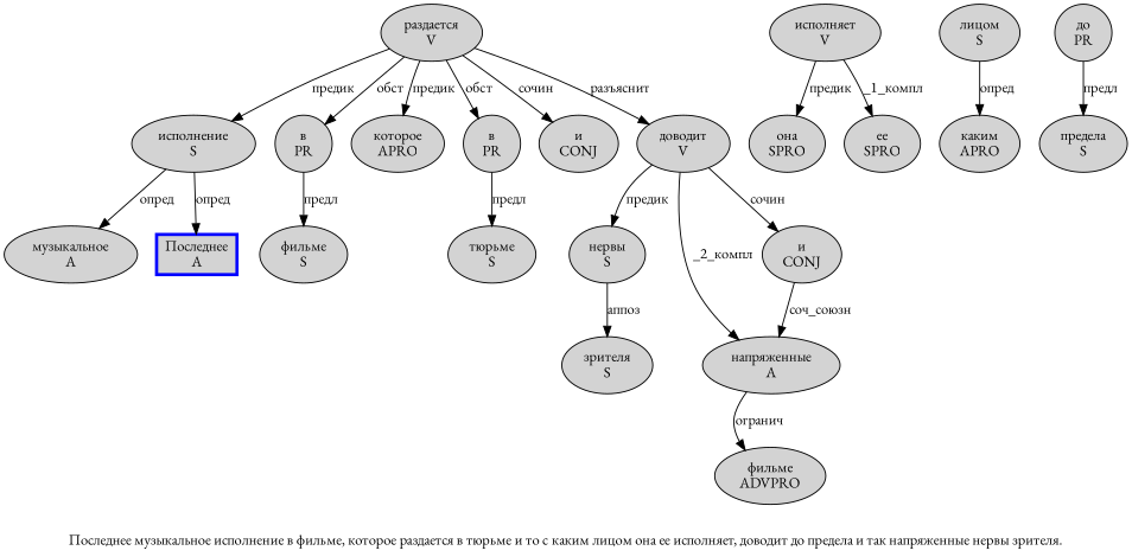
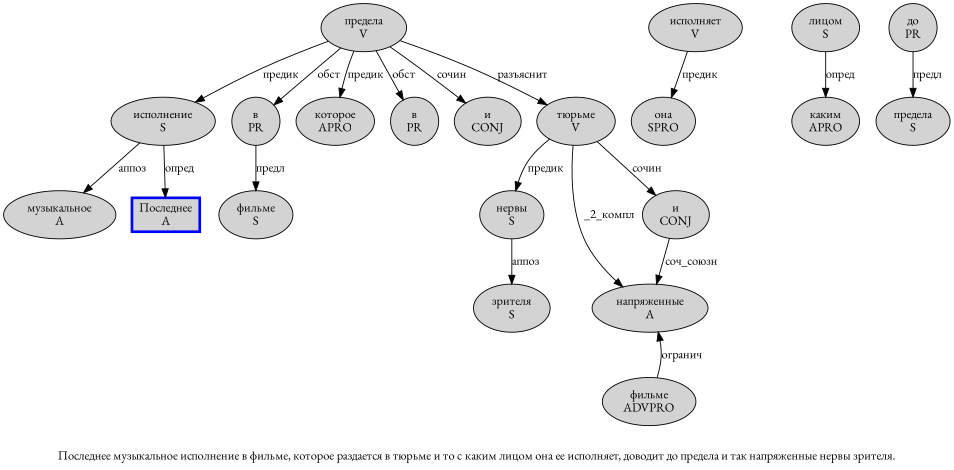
  digraph {
    fontname="EB Garamond"
    label="Последнее музыкальное исполнение в фильме, которое раздается в тюрьме и то с каким лицом она ее исполняет, доводит до предела и так напряженные нервы зрителя."
    node [fillcolor=lightgray fontname="EB Garamond" penwidth=1 shape=ellipse style=filled]
    edge [fontname="EB Garamond"]
    n1 [color=blue label="Последнее\nA" penwidth=3 shape=box]
    n2 [label="музыкальное\nA"]
    n3 [label="исполнение\nS"]
    n4 [label="в\nPR"]
    n5 [label="фильме\nS"]
    n6 [label="которое\nAPRO"]
-   n7 [label="раздается\nV"]
+   n7 [label="предела\nV"]
    n8 [label="в\nPR"]
    n9 [label="и\nCONJ"]
-   n10 [label="доводит\nV"]
-   n11 [label="тюрьме\nS"]
+   n10 [label="тюрьме\nV"]
    n12 [label="и\nCONJ"]
    n13 [label="нервы\nS"]
    n14 [label="напряженные\nA"]
    n15 [label="исполняет\nV"]
    n16 [label="она\nSPRO"]
-   n17 [label="ее\nSPRO"]
    n18 [label="лицом\nS"]
    n19 [label="каким\nAPRO"]
    n20 [label="до\nPR"]
    n21 [label="предела\nS"]
    n22 [label="зрителя\nS"]
    n23 [label="фильме\nADVPRO"]
    n3 -> n1 [label="опред"]
-   n3 -> n2 [label="опред"]
+   n3 -> n2 [label="аппоз"]
    n4 -> n5 [label="предл"]
    n7 -> n3 [label="предик"]
    n7 -> n4 [label="обст"]
    n7 -> n6 [label="предик"]
    n7 -> n8 [label="обст"]
    n7 -> n9 [label="сочин"]
    n7 -> n10 [label="разъяснит"]
-   n8 -> n11 [label="предл"]
    n10 -> n12 [label="сочин"]
    n10 -> n13 [label="предик"]
    n10 -> n14 [label="_2_компл"]
    n12 -> n14 [label="соч_союзн"]
    n13 -> n22 [label="аппоз"]
-   n14 -> n23 [label="огранич"]
+   n23 -> n14 [label="огранич"]
    n15 -> n16 [label="предик"]
-   n15 -> n17 [label="_1_компл"]
    n18 -> n19 [label="опред"]
    n20 -> n21 [label="предл"]
  }
